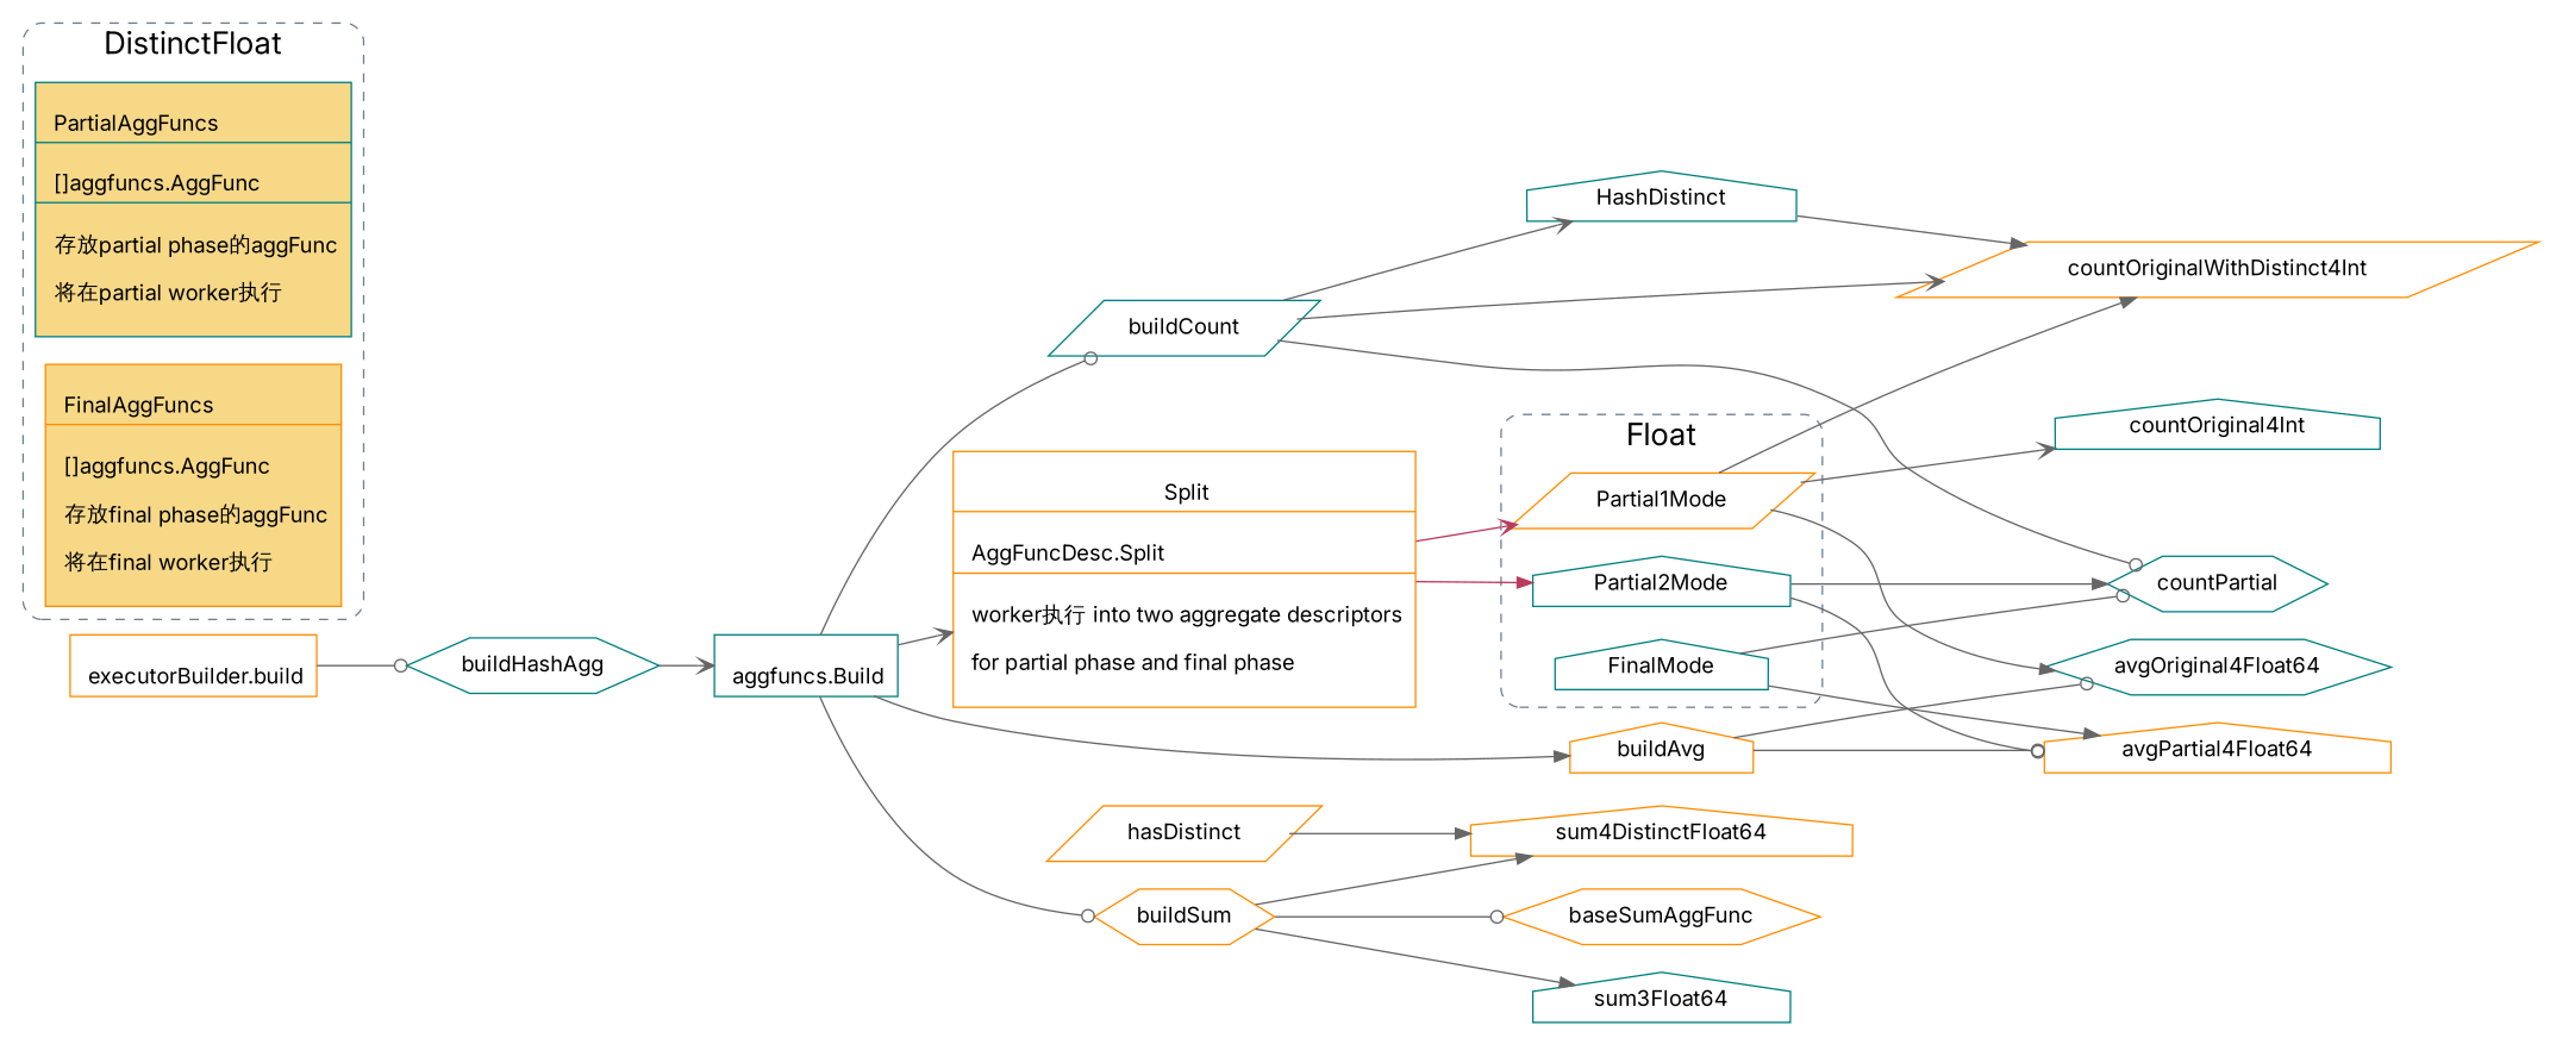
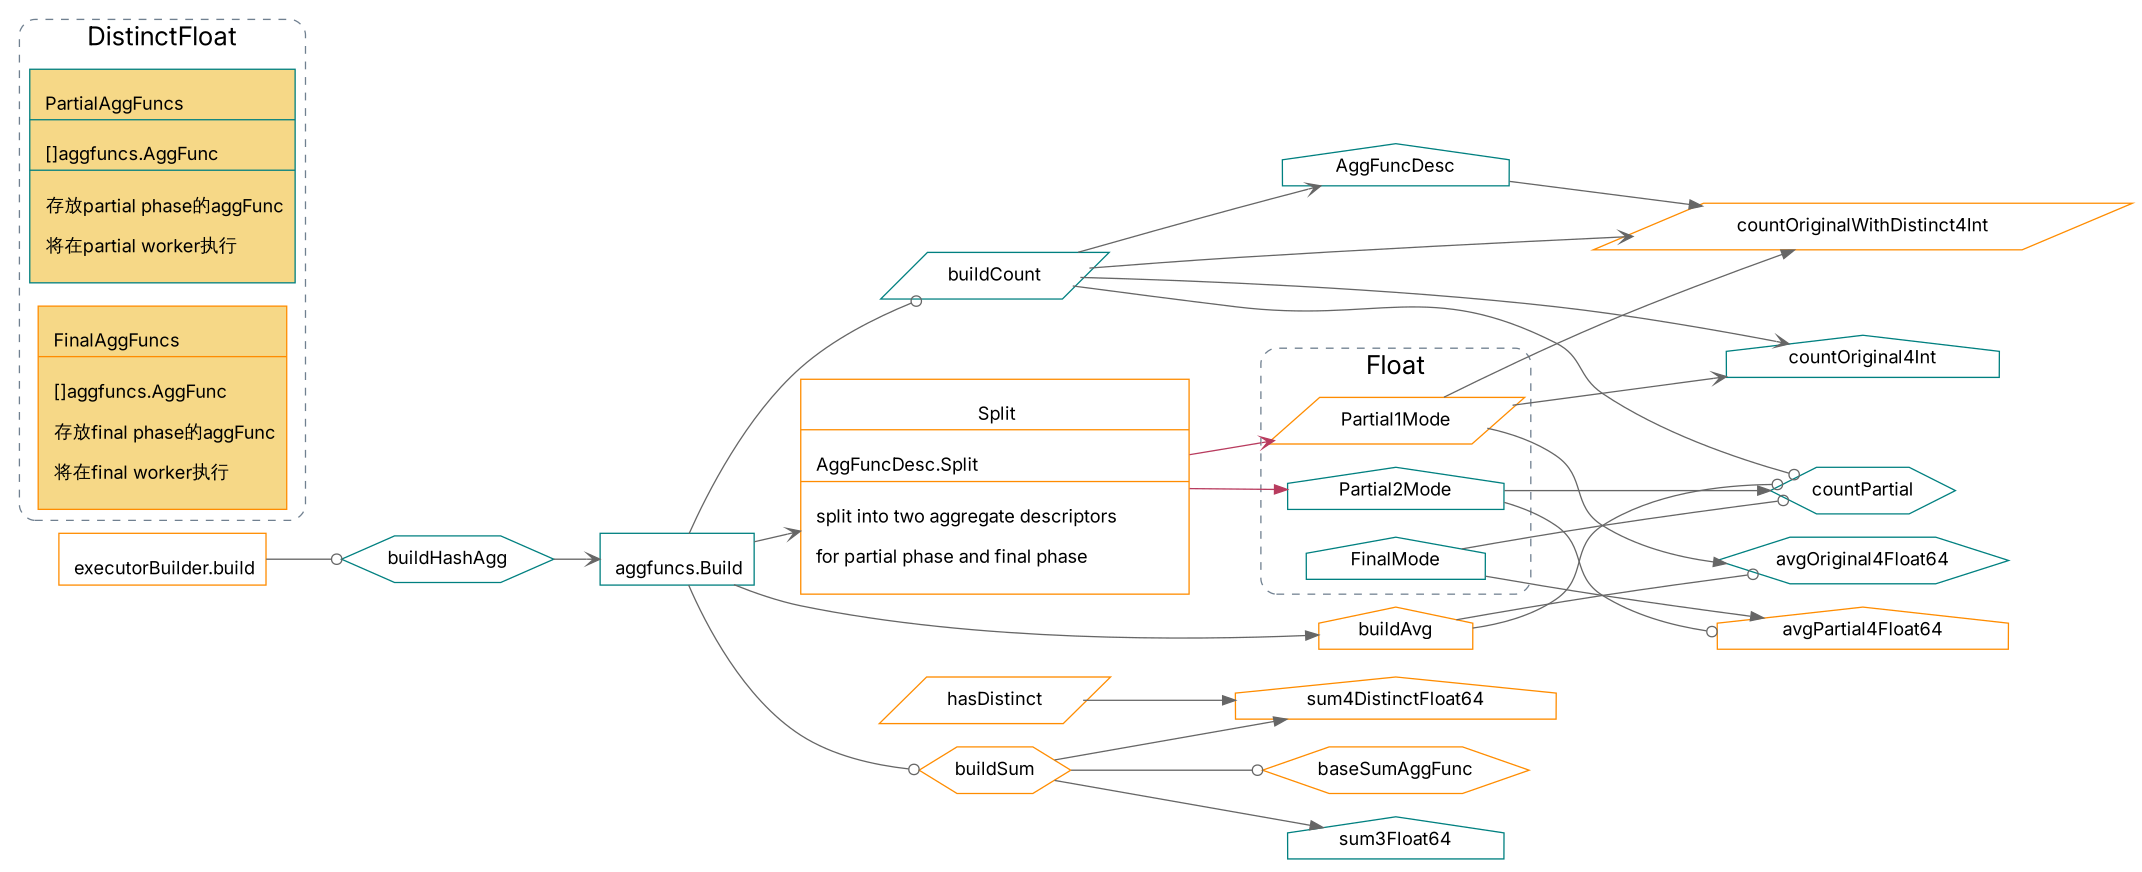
  digraph {
    fontname=Inter
    newrank=true
    rankdir=LR
    node [color=teal fontname=Inter shape=house]
    edge [arrowhead=normal color=gray40 fontname=Inter]
    FinalMode
    Partial1Mode [color=darkorange shape=parallelogram]
    Partial2Mode
    n4 [fillcolor="#f6d887" label="{{\n          PartialAggFuncs\l|\n            []aggfuncs.AggFunc\l|\n          存放partial phase的aggFunc\l\n          将在partial worker执行\l\n        }}" shape=record style=filled]
    n5 [color=darkorange fillcolor="#f6d887" label="{{\n          FinalAggFuncs\l|\n            []aggfuncs.AggFunc\l\n          存放final phase的aggFunc\l\n          将在final worker执行\l\n        }}" shape=record style=filled]
    countPartial [shape=hexagon]
    avgPartial4Float64 [color=darkorange]
    countOriginalWithDistinct4Int [color=darkorange shape=parallelogram]
    countOriginal4Int
    avgOriginal4Float64 [shape=hexagon]
    n11 [color=darkorange label="{{\n        executorBuilder.build\n      }}" shape=record]
    buildHashAgg [shape=hexagon]
    n13 [label="{{\n        aggfuncs.Build\n      }}" shape=record]
-   n14 [color=darkorange label="{{\n        Split|\n        AggFuncDesc.Split\l|\n        worker执行 into two aggregate descriptors\l\n        for partial phase and final phase\l\n      }}" shape=record]
+   n14 [color=darkorange label="{{\n        Split|\n        AggFuncDesc.Split\l|\n        split into two aggregate descriptors\l\n        for partial phase and final phase\l\n      }}" shape=record]
    buildCount [shape=parallelogram]
    buildSum [color=darkorange shape=hexagon]
    buildAvg [color=darkorange]
-   HashDistinct
+   HashDistinct [label=AggFuncDesc]
    baseSumAggFunc [color=darkorange shape=hexagon]
    sum4DistinctFloat64 [color=darkorange]
    n21 [label=sum3Float64]
    hasDistinct [color=darkorange shape=parallelogram]
    subgraph cluster_1 {
      color=slategrey
      fontsize=20
      label=Float
      style="rounded,dashed"
      FinalMode
      Partial1Mode
      Partial2Mode
    }
    subgraph cluster_2 {
      color=slategrey
      fontsize=20
      label=DistinctFloat
      style="rounded,dashed"
      n4
      n5
    }
    FinalMode -> countPartial [arrowhead=odot]
    FinalMode -> avgPartial4Float64
    Partial1Mode -> countOriginalWithDistinct4Int
    Partial1Mode -> countOriginal4Int [arrowhead=vee]
    Partial1Mode -> avgOriginal4Float64
    Partial2Mode -> countPartial
    Partial2Mode -> avgPartial4Float64 [arrowhead=odot]
    n11 -> buildHashAgg [arrowhead=odot]
    buildHashAgg -> n13 [arrowhead=vee]
    n13 -> n14 [arrowhead=vee]
    n13 -> buildCount [arrowhead=odot]
    n13 -> buildSum [arrowhead=odot]
    n13 -> buildAvg
    n14 -> Partial1Mode [arrowhead=vee color="#b83b5e"]
    n14 -> Partial2Mode [color="#b83b5e"]
    buildCount -> countPartial [arrowhead=odot]
    buildCount -> countOriginalWithDistinct4Int [arrowhead=vee]
+   buildCount -> countOriginal4Int [arrowhead=vee]
    buildCount -> HashDistinct [arrowhead=vee]
    buildSum -> baseSumAggFunc [arrowhead=odot]
    buildSum -> sum4DistinctFloat64
    buildSum -> n21
-   buildAvg -> avgPartial4Float64 [arrowhead=odot]
+   buildAvg -> countPartial [arrowhead=odot]
    buildAvg -> avgOriginal4Float64 [arrowhead=odot]
    HashDistinct -> countOriginalWithDistinct4Int
    hasDistinct -> sum4DistinctFloat64
  }
